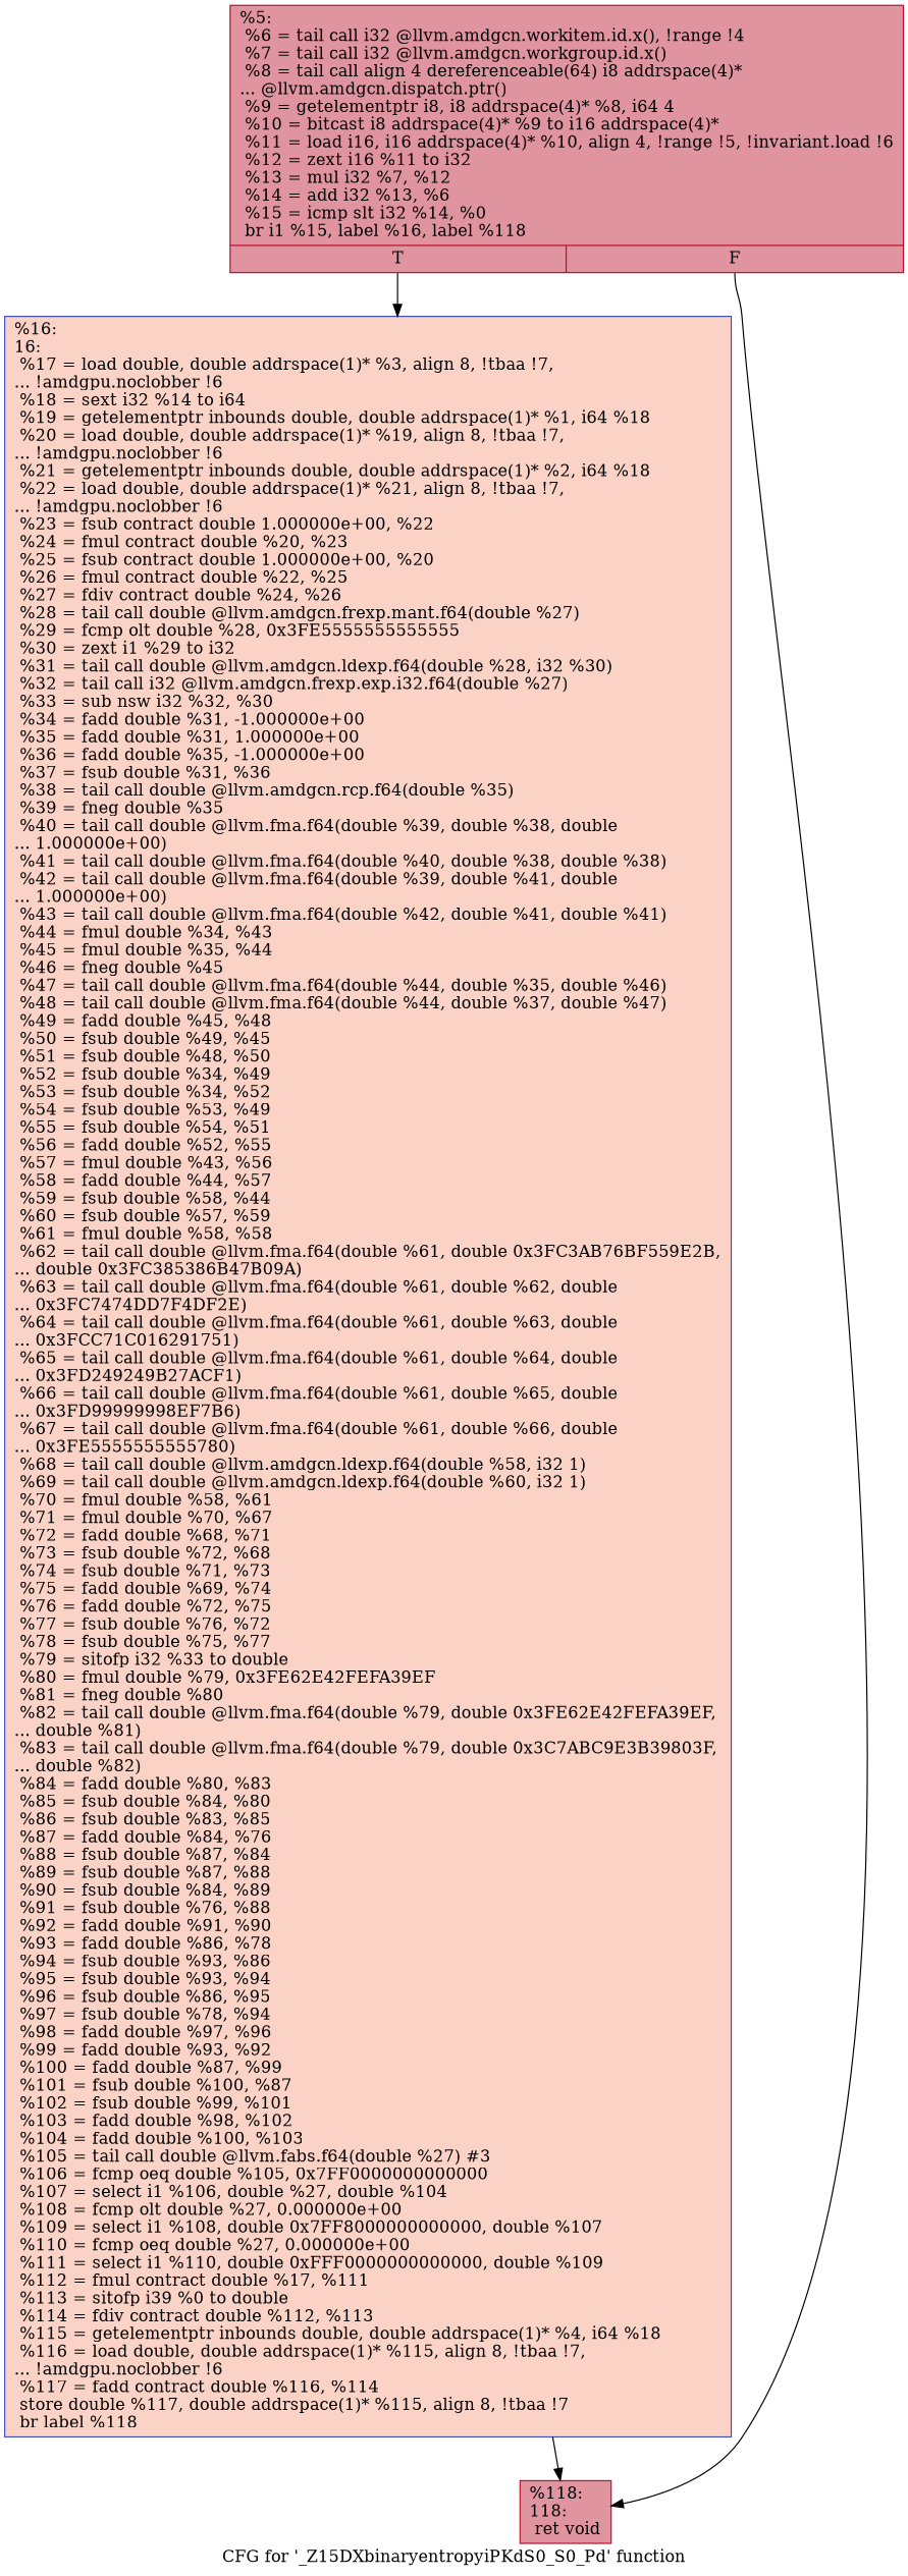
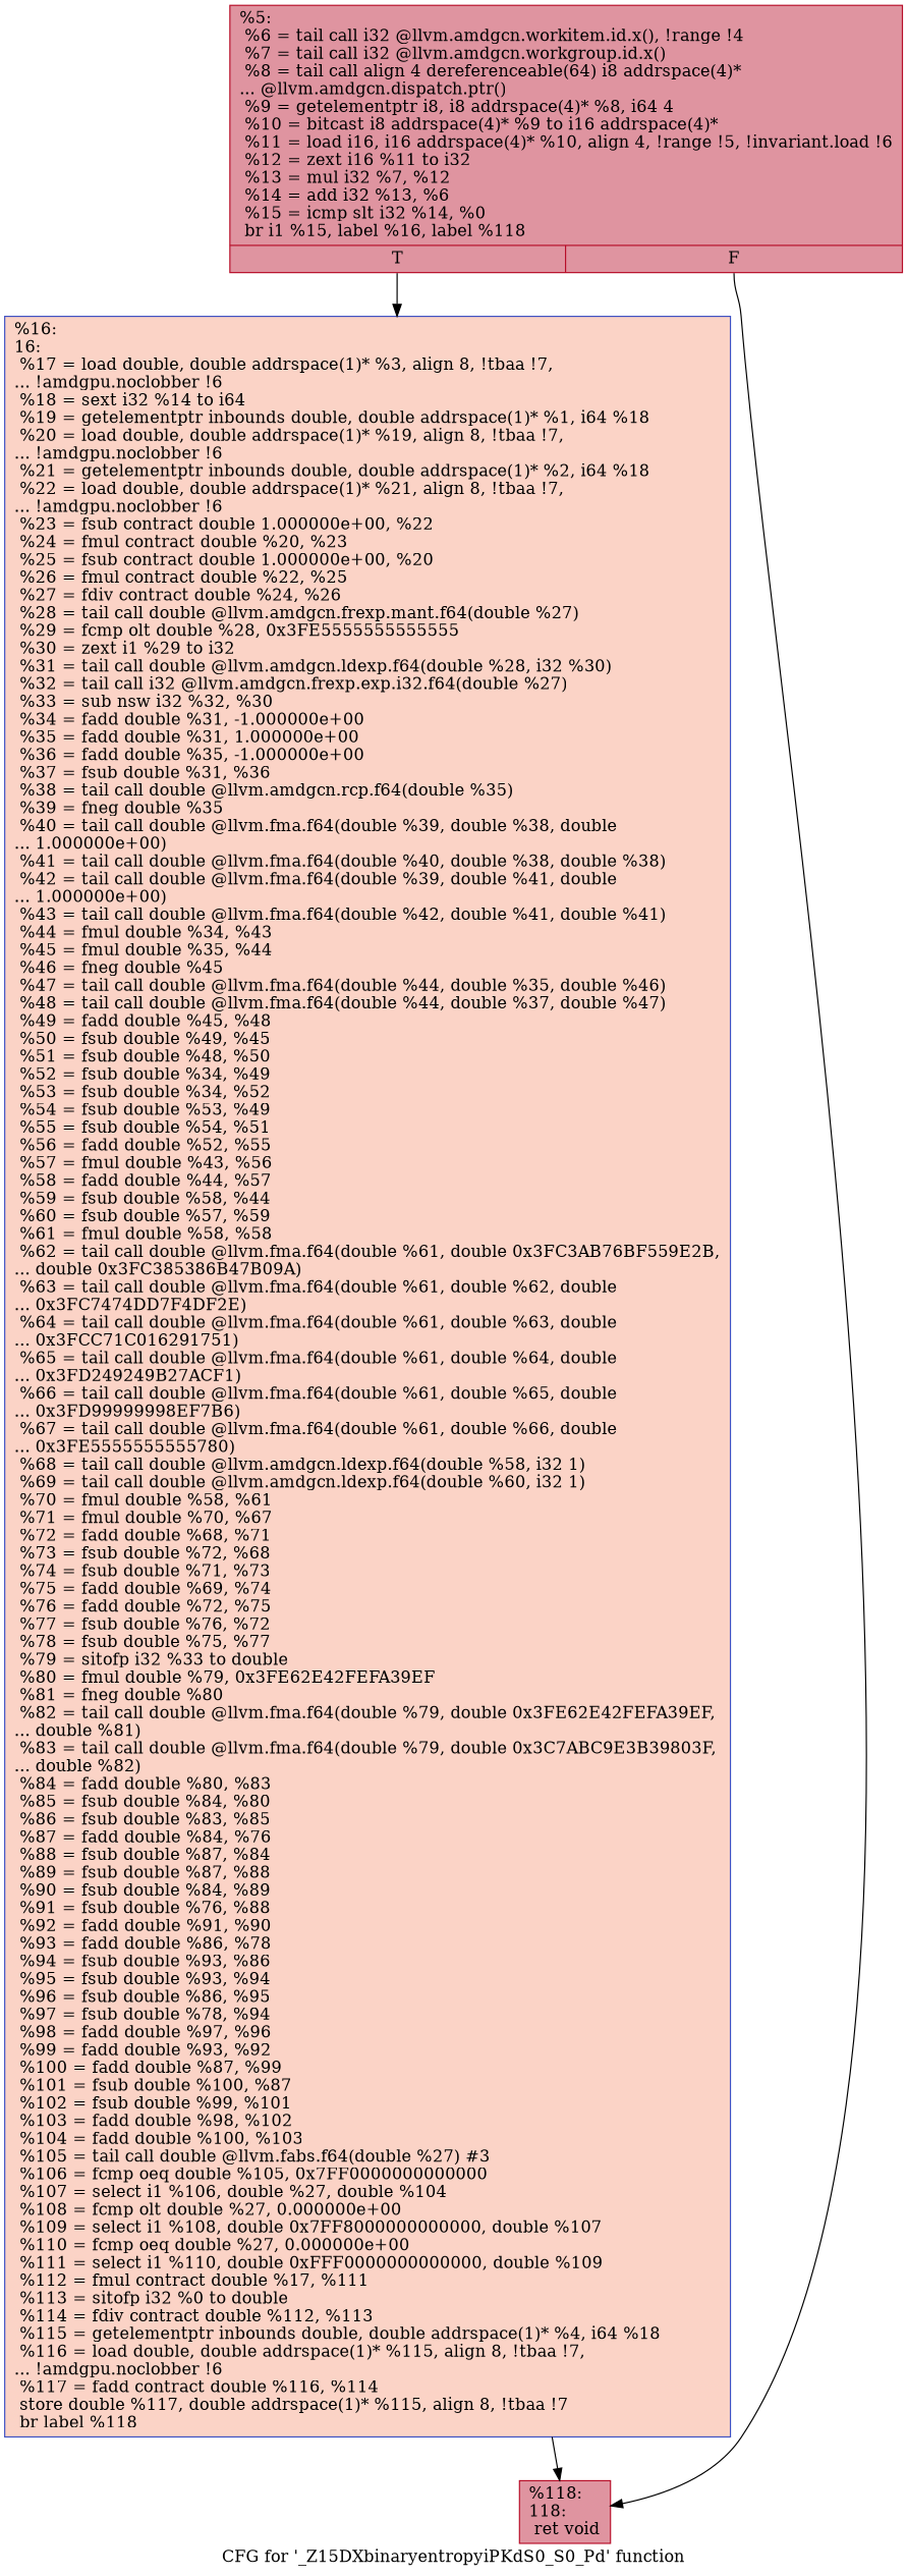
  digraph {
    label="CFG for '_Z15DXbinaryentropyiPKdS0_S0_Pd' function"
    node [color="#b70d28ff" fillcolor="#b70d2870" shape=record style=filled]
    n1 [label="{%5:\l  %6 = tail call i32 @llvm.amdgcn.workitem.id.x(), !range !4\l  %7 = tail call i32 @llvm.amdgcn.workgroup.id.x()\l  %8 = tail call align 4 dereferenceable(64) i8 addrspace(4)*\l... @llvm.amdgcn.dispatch.ptr()\l  %9 = getelementptr i8, i8 addrspace(4)* %8, i64 4\l  %10 = bitcast i8 addrspace(4)* %9 to i16 addrspace(4)*\l  %11 = load i16, i16 addrspace(4)* %10, align 4, !range !5, !invariant.load !6\l  %12 = zext i16 %11 to i32\l  %13 = mul i32 %7, %12\l  %14 = add i32 %13, %6\l  %15 = icmp slt i32 %14, %0\l  br i1 %15, label %16, label %118\l|{<s0>T|<s1>F}}"]
-   n2 [color="#3d50c3ff" fillcolor="#f59c7d70" label="{%16:\l16:                                               \l  %17 = load double, double addrspace(1)* %3, align 8, !tbaa !7,\l... !amdgpu.noclobber !6\l  %18 = sext i32 %14 to i64\l  %19 = getelementptr inbounds double, double addrspace(1)* %1, i64 %18\l  %20 = load double, double addrspace(1)* %19, align 8, !tbaa !7,\l... !amdgpu.noclobber !6\l  %21 = getelementptr inbounds double, double addrspace(1)* %2, i64 %18\l  %22 = load double, double addrspace(1)* %21, align 8, !tbaa !7,\l... !amdgpu.noclobber !6\l  %23 = fsub contract double 1.000000e+00, %22\l  %24 = fmul contract double %20, %23\l  %25 = fsub contract double 1.000000e+00, %20\l  %26 = fmul contract double %22, %25\l  %27 = fdiv contract double %24, %26\l  %28 = tail call double @llvm.amdgcn.frexp.mant.f64(double %27)\l  %29 = fcmp olt double %28, 0x3FE5555555555555\l  %30 = zext i1 %29 to i32\l  %31 = tail call double @llvm.amdgcn.ldexp.f64(double %28, i32 %30)\l  %32 = tail call i32 @llvm.amdgcn.frexp.exp.i32.f64(double %27)\l  %33 = sub nsw i32 %32, %30\l  %34 = fadd double %31, -1.000000e+00\l  %35 = fadd double %31, 1.000000e+00\l  %36 = fadd double %35, -1.000000e+00\l  %37 = fsub double %31, %36\l  %38 = tail call double @llvm.amdgcn.rcp.f64(double %35)\l  %39 = fneg double %35\l  %40 = tail call double @llvm.fma.f64(double %39, double %38, double\l... 1.000000e+00)\l  %41 = tail call double @llvm.fma.f64(double %40, double %38, double %38)\l  %42 = tail call double @llvm.fma.f64(double %39, double %41, double\l... 1.000000e+00)\l  %43 = tail call double @llvm.fma.f64(double %42, double %41, double %41)\l  %44 = fmul double %34, %43\l  %45 = fmul double %35, %44\l  %46 = fneg double %45\l  %47 = tail call double @llvm.fma.f64(double %44, double %35, double %46)\l  %48 = tail call double @llvm.fma.f64(double %44, double %37, double %47)\l  %49 = fadd double %45, %48\l  %50 = fsub double %49, %45\l  %51 = fsub double %48, %50\l  %52 = fsub double %34, %49\l  %53 = fsub double %34, %52\l  %54 = fsub double %53, %49\l  %55 = fsub double %54, %51\l  %56 = fadd double %52, %55\l  %57 = fmul double %43, %56\l  %58 = fadd double %44, %57\l  %59 = fsub double %58, %44\l  %60 = fsub double %57, %59\l  %61 = fmul double %58, %58\l  %62 = tail call double @llvm.fma.f64(double %61, double 0x3FC3AB76BF559E2B,\l... double 0x3FC385386B47B09A)\l  %63 = tail call double @llvm.fma.f64(double %61, double %62, double\l... 0x3FC7474DD7F4DF2E)\l  %64 = tail call double @llvm.fma.f64(double %61, double %63, double\l... 0x3FCC71C016291751)\l  %65 = tail call double @llvm.fma.f64(double %61, double %64, double\l... 0x3FD249249B27ACF1)\l  %66 = tail call double @llvm.fma.f64(double %61, double %65, double\l... 0x3FD99999998EF7B6)\l  %67 = tail call double @llvm.fma.f64(double %61, double %66, double\l... 0x3FE5555555555780)\l  %68 = tail call double @llvm.amdgcn.ldexp.f64(double %58, i32 1)\l  %69 = tail call double @llvm.amdgcn.ldexp.f64(double %60, i32 1)\l  %70 = fmul double %58, %61\l  %71 = fmul double %70, %67\l  %72 = fadd double %68, %71\l  %73 = fsub double %72, %68\l  %74 = fsub double %71, %73\l  %75 = fadd double %69, %74\l  %76 = fadd double %72, %75\l  %77 = fsub double %76, %72\l  %78 = fsub double %75, %77\l  %79 = sitofp i32 %33 to double\l  %80 = fmul double %79, 0x3FE62E42FEFA39EF\l  %81 = fneg double %80\l  %82 = tail call double @llvm.fma.f64(double %79, double 0x3FE62E42FEFA39EF,\l... double %81)\l  %83 = tail call double @llvm.fma.f64(double %79, double 0x3C7ABC9E3B39803F,\l... double %82)\l  %84 = fadd double %80, %83\l  %85 = fsub double %84, %80\l  %86 = fsub double %83, %85\l  %87 = fadd double %84, %76\l  %88 = fsub double %87, %84\l  %89 = fsub double %87, %88\l  %90 = fsub double %84, %89\l  %91 = fsub double %76, %88\l  %92 = fadd double %91, %90\l  %93 = fadd double %86, %78\l  %94 = fsub double %93, %86\l  %95 = fsub double %93, %94\l  %96 = fsub double %86, %95\l  %97 = fsub double %78, %94\l  %98 = fadd double %97, %96\l  %99 = fadd double %93, %92\l  %100 = fadd double %87, %99\l  %101 = fsub double %100, %87\l  %102 = fsub double %99, %101\l  %103 = fadd double %98, %102\l  %104 = fadd double %100, %103\l  %105 = tail call double @llvm.fabs.f64(double %27) #3\l  %106 = fcmp oeq double %105, 0x7FF0000000000000\l  %107 = select i1 %106, double %27, double %104\l  %108 = fcmp olt double %27, 0.000000e+00\l  %109 = select i1 %108, double 0x7FF8000000000000, double %107\l  %110 = fcmp oeq double %27, 0.000000e+00\l  %111 = select i1 %110, double 0xFFF0000000000000, double %109\l  %112 = fmul contract double %17, %111\l  %113 = sitofp i39 %0 to double\l  %114 = fdiv contract double %112, %113\l  %115 = getelementptr inbounds double, double addrspace(1)* %4, i64 %18\l  %116 = load double, double addrspace(1)* %115, align 8, !tbaa !7,\l... !amdgpu.noclobber !6\l  %117 = fadd contract double %116, %114\l  store double %117, double addrspace(1)* %115, align 8, !tbaa !7\l  br label %118\l}"]
+   n2 [color="#3d50c3ff" fillcolor="#f59c7d70" label="{%16:\l16:                                               \l  %17 = load double, double addrspace(1)* %3, align 8, !tbaa !7,\l... !amdgpu.noclobber !6\l  %18 = sext i32 %14 to i64\l  %19 = getelementptr inbounds double, double addrspace(1)* %1, i64 %18\l  %20 = load double, double addrspace(1)* %19, align 8, !tbaa !7,\l... !amdgpu.noclobber !6\l  %21 = getelementptr inbounds double, double addrspace(1)* %2, i64 %18\l  %22 = load double, double addrspace(1)* %21, align 8, !tbaa !7,\l... !amdgpu.noclobber !6\l  %23 = fsub contract double 1.000000e+00, %22\l  %24 = fmul contract double %20, %23\l  %25 = fsub contract double 1.000000e+00, %20\l  %26 = fmul contract double %22, %25\l  %27 = fdiv contract double %24, %26\l  %28 = tail call double @llvm.amdgcn.frexp.mant.f64(double %27)\l  %29 = fcmp olt double %28, 0x3FE5555555555555\l  %30 = zext i1 %29 to i32\l  %31 = tail call double @llvm.amdgcn.ldexp.f64(double %28, i32 %30)\l  %32 = tail call i32 @llvm.amdgcn.frexp.exp.i32.f64(double %27)\l  %33 = sub nsw i32 %32, %30\l  %34 = fadd double %31, -1.000000e+00\l  %35 = fadd double %31, 1.000000e+00\l  %36 = fadd double %35, -1.000000e+00\l  %37 = fsub double %31, %36\l  %38 = tail call double @llvm.amdgcn.rcp.f64(double %35)\l  %39 = fneg double %35\l  %40 = tail call double @llvm.fma.f64(double %39, double %38, double\l... 1.000000e+00)\l  %41 = tail call double @llvm.fma.f64(double %40, double %38, double %38)\l  %42 = tail call double @llvm.fma.f64(double %39, double %41, double\l... 1.000000e+00)\l  %43 = tail call double @llvm.fma.f64(double %42, double %41, double %41)\l  %44 = fmul double %34, %43\l  %45 = fmul double %35, %44\l  %46 = fneg double %45\l  %47 = tail call double @llvm.fma.f64(double %44, double %35, double %46)\l  %48 = tail call double @llvm.fma.f64(double %44, double %37, double %47)\l  %49 = fadd double %45, %48\l  %50 = fsub double %49, %45\l  %51 = fsub double %48, %50\l  %52 = fsub double %34, %49\l  %53 = fsub double %34, %52\l  %54 = fsub double %53, %49\l  %55 = fsub double %54, %51\l  %56 = fadd double %52, %55\l  %57 = fmul double %43, %56\l  %58 = fadd double %44, %57\l  %59 = fsub double %58, %44\l  %60 = fsub double %57, %59\l  %61 = fmul double %58, %58\l  %62 = tail call double @llvm.fma.f64(double %61, double 0x3FC3AB76BF559E2B,\l... double 0x3FC385386B47B09A)\l  %63 = tail call double @llvm.fma.f64(double %61, double %62, double\l... 0x3FC7474DD7F4DF2E)\l  %64 = tail call double @llvm.fma.f64(double %61, double %63, double\l... 0x3FCC71C016291751)\l  %65 = tail call double @llvm.fma.f64(double %61, double %64, double\l... 0x3FD249249B27ACF1)\l  %66 = tail call double @llvm.fma.f64(double %61, double %65, double\l... 0x3FD99999998EF7B6)\l  %67 = tail call double @llvm.fma.f64(double %61, double %66, double\l... 0x3FE5555555555780)\l  %68 = tail call double @llvm.amdgcn.ldexp.f64(double %58, i32 1)\l  %69 = tail call double @llvm.amdgcn.ldexp.f64(double %60, i32 1)\l  %70 = fmul double %58, %61\l  %71 = fmul double %70, %67\l  %72 = fadd double %68, %71\l  %73 = fsub double %72, %68\l  %74 = fsub double %71, %73\l  %75 = fadd double %69, %74\l  %76 = fadd double %72, %75\l  %77 = fsub double %76, %72\l  %78 = fsub double %75, %77\l  %79 = sitofp i32 %33 to double\l  %80 = fmul double %79, 0x3FE62E42FEFA39EF\l  %81 = fneg double %80\l  %82 = tail call double @llvm.fma.f64(double %79, double 0x3FE62E42FEFA39EF,\l... double %81)\l  %83 = tail call double @llvm.fma.f64(double %79, double 0x3C7ABC9E3B39803F,\l... double %82)\l  %84 = fadd double %80, %83\l  %85 = fsub double %84, %80\l  %86 = fsub double %83, %85\l  %87 = fadd double %84, %76\l  %88 = fsub double %87, %84\l  %89 = fsub double %87, %88\l  %90 = fsub double %84, %89\l  %91 = fsub double %76, %88\l  %92 = fadd double %91, %90\l  %93 = fadd double %86, %78\l  %94 = fsub double %93, %86\l  %95 = fsub double %93, %94\l  %96 = fsub double %86, %95\l  %97 = fsub double %78, %94\l  %98 = fadd double %97, %96\l  %99 = fadd double %93, %92\l  %100 = fadd double %87, %99\l  %101 = fsub double %100, %87\l  %102 = fsub double %99, %101\l  %103 = fadd double %98, %102\l  %104 = fadd double %100, %103\l  %105 = tail call double @llvm.fabs.f64(double %27) #3\l  %106 = fcmp oeq double %105, 0x7FF0000000000000\l  %107 = select i1 %106, double %27, double %104\l  %108 = fcmp olt double %27, 0.000000e+00\l  %109 = select i1 %108, double 0x7FF8000000000000, double %107\l  %110 = fcmp oeq double %27, 0.000000e+00\l  %111 = select i1 %110, double 0xFFF0000000000000, double %109\l  %112 = fmul contract double %17, %111\l  %113 = sitofp i32 %0 to double\l  %114 = fdiv contract double %112, %113\l  %115 = getelementptr inbounds double, double addrspace(1)* %4, i64 %18\l  %116 = load double, double addrspace(1)* %115, align 8, !tbaa !7,\l... !amdgpu.noclobber !6\l  %117 = fadd contract double %116, %114\l  store double %117, double addrspace(1)* %115, align 8, !tbaa !7\l  br label %118\l}"]
    n3 [label="{%118:\l118:                                              \l  ret void\l}"]
    n1 -> n2 [tailport=s0]
    n1 -> n3 [tailport=s1]
    n2 -> n3
  }
